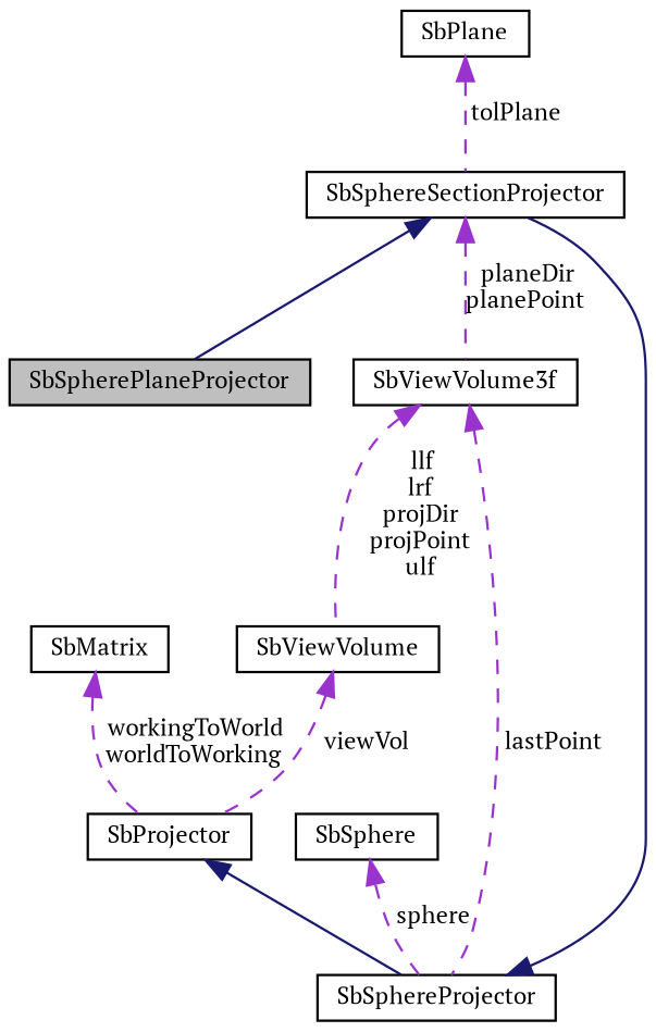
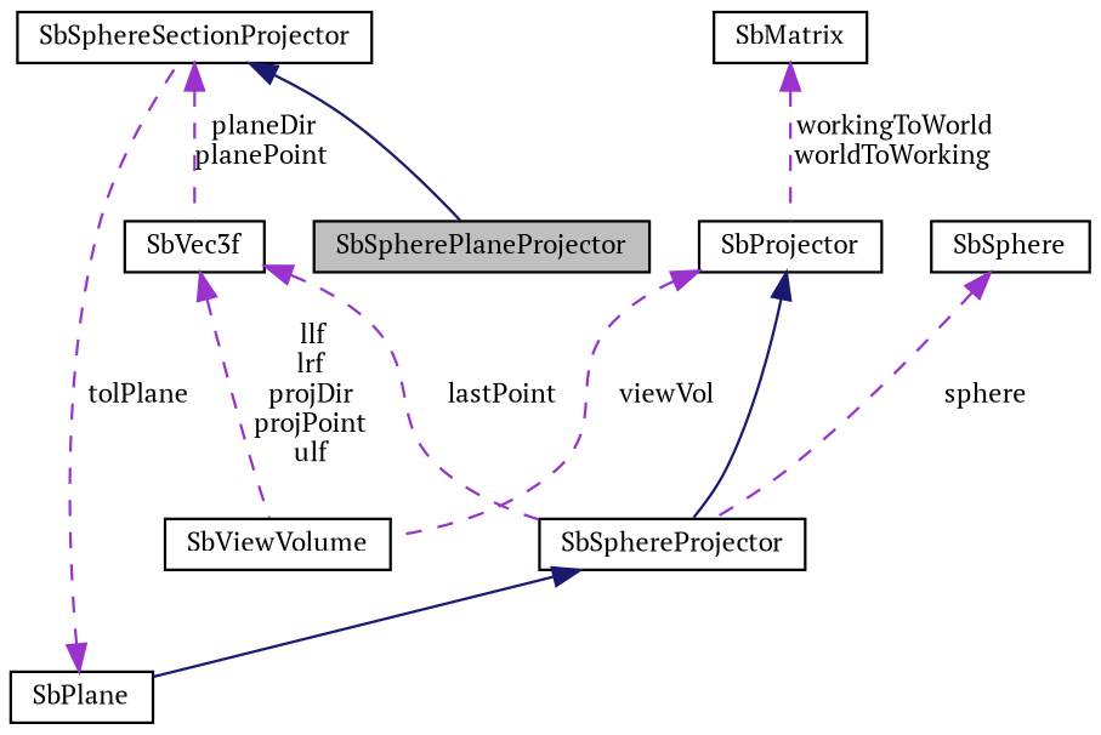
  digraph {
    fontname="PT Serif"
    node [color=black fillcolor=white fontname="PT Serif" fontsize=10 shape=record style=filled]
    edge [color=darkorchid3 dir=back fontname="PT Serif" fontsize=10 labelfontname=Helvetica labelfontsize=10 style=dashed]
    n1 [fillcolor=grey75 fontcolor=black height=0.2 label=SbSpherePlaneProjector width=0.4]
    n2 [height=0.2 label=SbSphereSectionProjector width=0.4]
-   n3 [height=0.2 label=SbViewVolume3f width=0.4]
+   n3 [height=0.2 label=SbVec3f width=0.4]
    n4 [height=0.2 label=SbSphereProjector width=0.4]
    n5 [height=0.2 label=SbProjector width=0.4]
    n6 [height=0.2 label=SbViewVolume width=0.4]
    n7 [height=0.2 label=SbMatrix width=0.4]
    n8 [height=0.2 label=SbSphere width=0.4]
    n9 [height=0.2 label=SbPlane width=0.4]
    n2 -> n1 [color=midnightblue style=solid]
    n2 -> n3 [label=" planeDir\nplanePoint"]
    n3 -> n4 [label=" lastPoint"]
    n3 -> n6 [label=" llf\nlrf\nprojDir\nprojPoint\nulf"]
-   n4 -> n2 [color=midnightblue style=solid]
+   n4 -> n9 [color=midnightblue style=solid]
    n5 -> n4 [color=midnightblue style=solid]
-   n6 -> n5 [label=" viewVol"]
+   n5 -> n6 [label=" viewVol"]
    n7 -> n5 [label=" workingToWorld\nworldToWorking"]
    n8 -> n4 [label=" sphere"]
    n9 -> n2 [label=" tolPlane"]
  }
